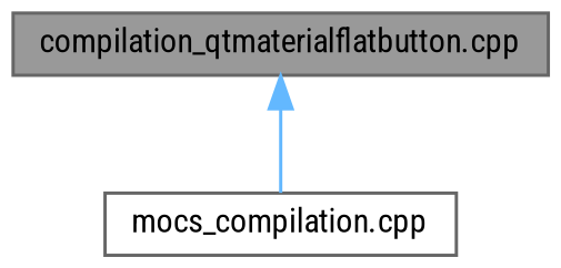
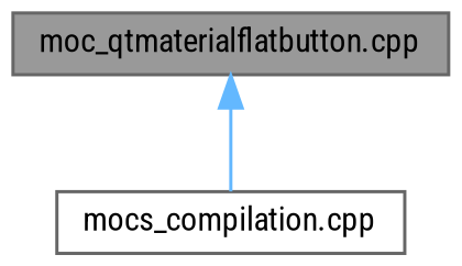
  digraph {
    fontname="Roboto Condensed"
    node [fontname="Roboto Condensed" fontsize=10 shape=box style=filled]
-   n1 [color=gray40 fillcolor=grey60 fontcolor=black height=0.2 label="compilation_qtmaterialflatbutton.cpp" width=0.4]
+   n1 [color=gray40 fillcolor=grey60 fontcolor=black height=0.2 label="moc_qtmaterialflatbutton.cpp" width=0.4]
    n2 [color=grey40 fillcolor=white height=0.2 label="mocs_compilation.cpp" width=0.4]
    n1 -> n2 [color=steelblue1 dir=back fontname="Roboto Condensed" fontsize=10 labelfontname=Helvetica labelfontsize=10 style=solid]
  }
